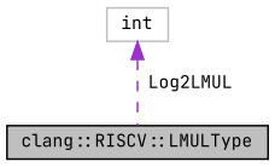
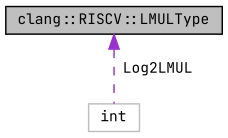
  digraph {
    fontname="JetBrains Mono"
    node [fontname="JetBrains Mono" fontsize=10 shape=record]
    n1 [color=black fillcolor=grey75 fontcolor=black height=0.2 label="clang::RISCV::LMULType" style=filled width=0.4]
    n2 [color=grey75 height=0.2 label=int width=0.4]
-   n2 -> n1 [color=darkorchid3 dir=back fontname="JetBrains Mono" fontsize=10 label=" Log2LMUL" labelfontname=Helvetica labelfontsize=10 style=dashed]
+   n1 -> n2 [color=darkorchid3 dir=back fontname="JetBrains Mono" fontsize=10 label=" Log2LMUL" labelfontname=Helvetica labelfontsize=10 style=dashed]
  }
